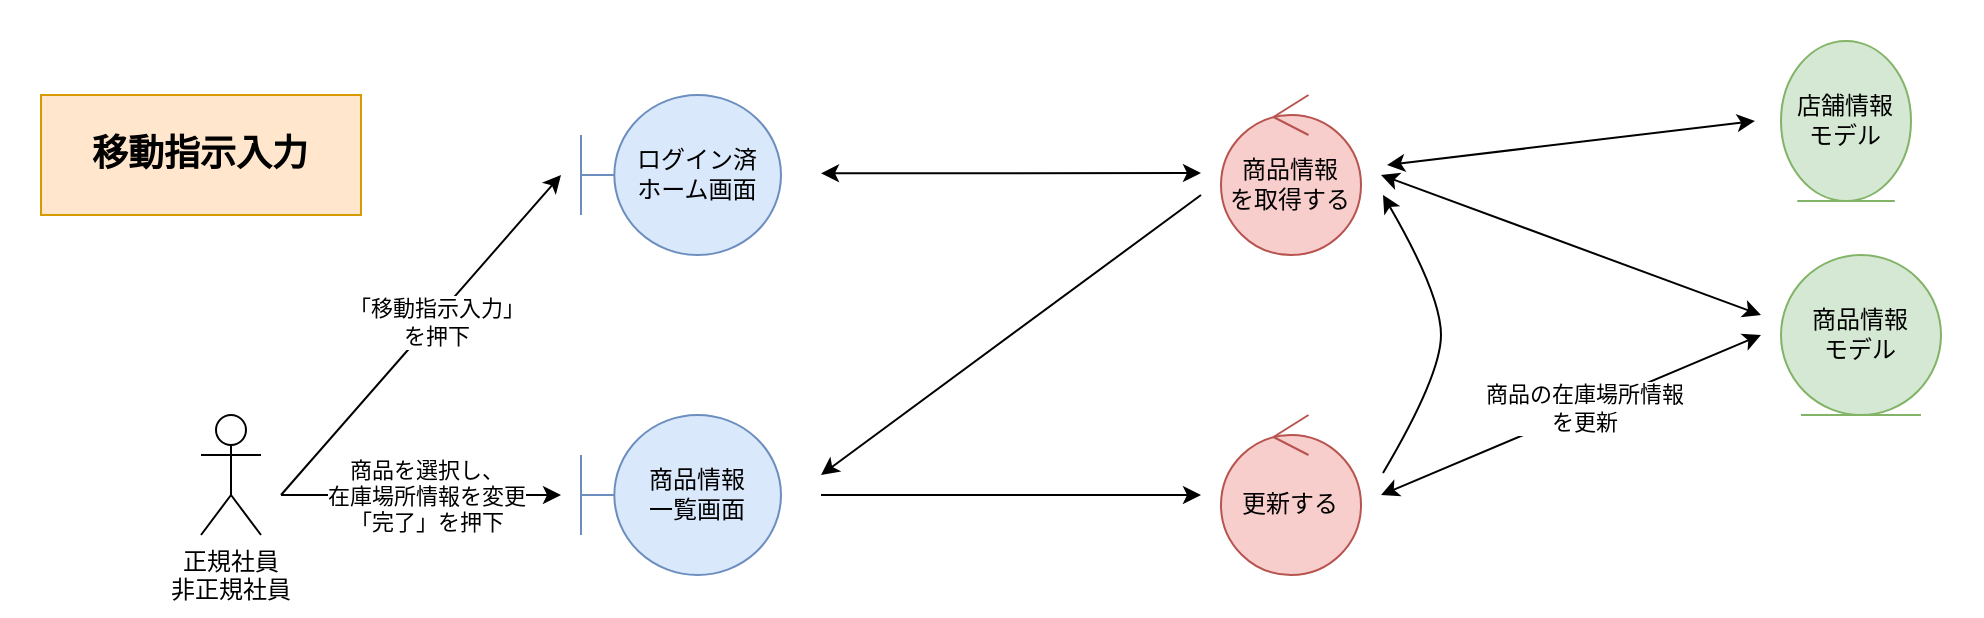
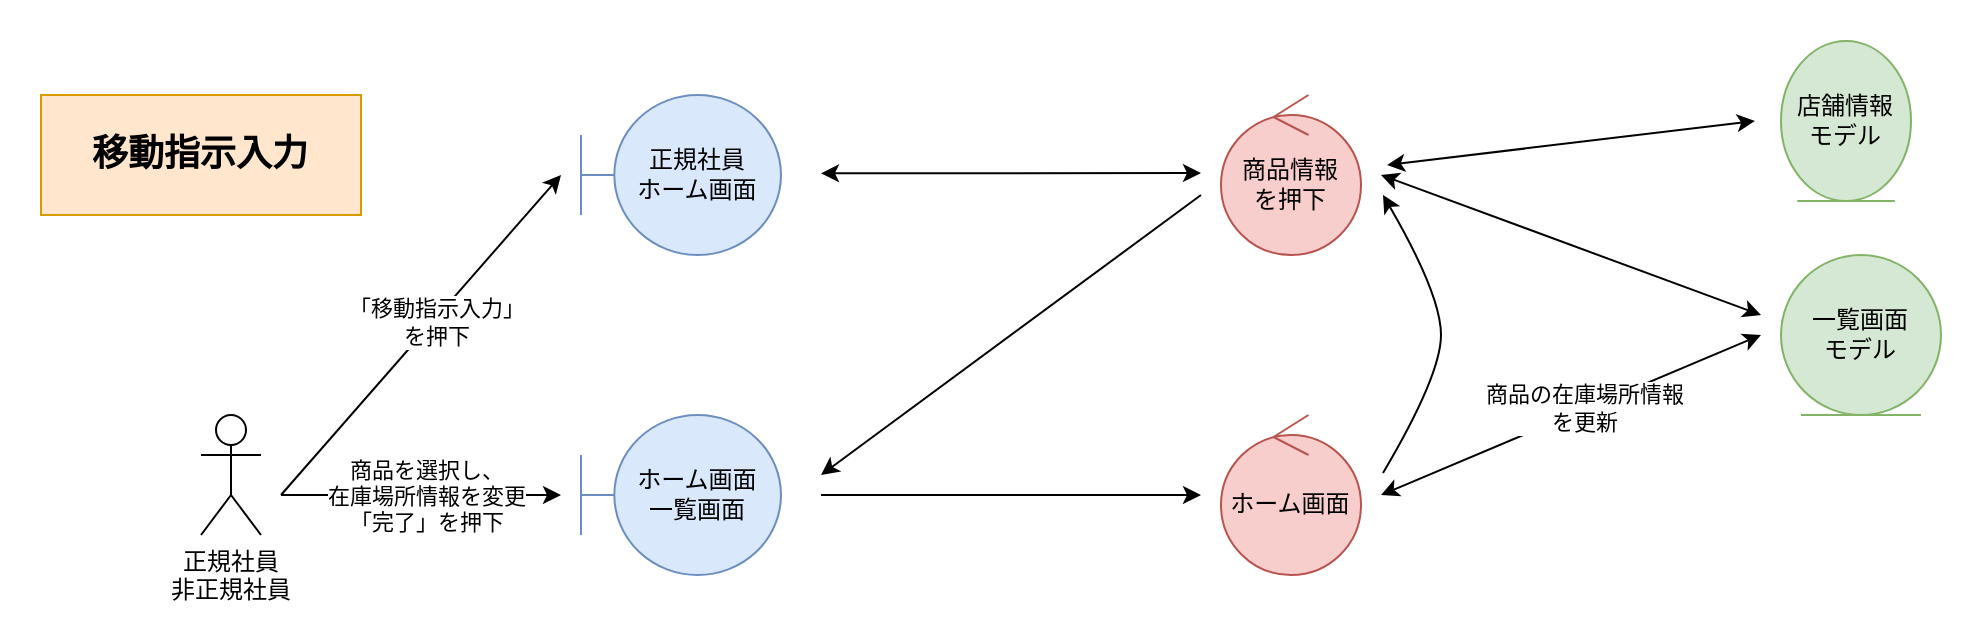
  <mxCell id="0" />
  <mxCell id="1" parent="0" />
  <mxCell id="2" value="正規社員&lt;br&gt;非正規社員" style="shape=umlActor;verticalLabelPosition=bottom;verticalAlign=top;html=1;" parent="1" vertex="1"><mxGeometry x="100" y="207" width="30" height="60" as="geometry" /></mxCell>
- <mxCell id="3" value="ログイン済&lt;br&gt;ホーム画面" style="shape=umlBoundary;whiteSpace=wrap;html=1;fillColor=#dae8fc;strokeColor=#6c8ebf;" parent="1" vertex="1"><mxGeometry x="290" y="47" width="100" height="80" as="geometry" /></mxCell>
- <mxCell id="4" value="商品情報&lt;br&gt;一覧画面" style="shape=umlBoundary;whiteSpace=wrap;html=1;fillColor=#dae8fc;strokeColor=#6c8ebf;" parent="1" vertex="1"><mxGeometry x="290" y="207" width="100" height="80" as="geometry" /></mxCell>
- <mxCell id="5" value="商品情報&lt;br&gt;を取得する" style="ellipse;shape=umlControl;whiteSpace=wrap;html=1;fillColor=#f8cecc;strokeColor=#b85450;" parent="1" vertex="1"><mxGeometry x="610" y="47" width="70" height="80" as="geometry" /></mxCell>
- <mxCell id="6" value="商品情報&lt;br&gt;モデル" style="ellipse;shape=umlEntity;whiteSpace=wrap;html=1;fillColor=#d5e8d4;strokeColor=#82b366;" parent="1" vertex="1"><mxGeometry x="890" y="127" width="80" height="80" as="geometry" /></mxCell>
+ <mxCell id="3" value="正規社員&lt;br&gt;ホーム画面" style="shape=umlBoundary;whiteSpace=wrap;html=1;fillColor=#dae8fc;strokeColor=#6c8ebf;" parent="1" vertex="1"><mxGeometry x="290" y="47" width="100" height="80" as="geometry" /></mxCell>
+ <mxCell id="4" value="ホーム画面&lt;br&gt;一覧画面" style="shape=umlBoundary;whiteSpace=wrap;html=1;fillColor=#dae8fc;strokeColor=#6c8ebf;" parent="1" vertex="1"><mxGeometry x="290" y="207" width="100" height="80" as="geometry" /></mxCell>
+ <mxCell id="5" value="商品情報&lt;br&gt;を押下" style="ellipse;shape=umlControl;whiteSpace=wrap;html=1;fillColor=#f8cecc;strokeColor=#b85450;" parent="1" vertex="1"><mxGeometry x="610" y="47" width="70" height="80" as="geometry" /></mxCell>
+ <mxCell id="6" value="一覧画面&lt;br&gt;モデル" style="ellipse;shape=umlEntity;whiteSpace=wrap;html=1;fillColor=#d5e8d4;strokeColor=#82b366;" parent="1" vertex="1"><mxGeometry x="890" y="127" width="80" height="80" as="geometry" /></mxCell>
  <mxCell id="7" value="" style="endArrow=classic;html=1;rounded=0;startArrow=classic;startFill=1;" parent="1" edge="1"><mxGeometry width="50" height="50" relative="1" as="geometry"><mxPoint x="410" y="86.17" as="sourcePoint" /><mxPoint x="600" y="86" as="targetPoint" /></mxGeometry></mxCell>
  <mxCell id="8" value="" style="endArrow=classic;html=1;rounded=0;" parent="1" edge="1"><mxGeometry width="50" height="50" relative="1" as="geometry"><mxPoint x="140" y="247" as="sourcePoint" /><mxPoint x="280" y="87" as="targetPoint" /></mxGeometry></mxCell>
  <mxCell id="9" value="「移動指示入力」&lt;br&gt;を押下" style="edgeLabel;html=1;align=center;verticalAlign=middle;resizable=0;points=[];labelBackgroundColor=default;fontColor=default;strokeColor=default;" parent="8" vertex="1" connectable="0"><mxGeometry x="0.132" y="-1" relative="1" as="geometry"><mxPoint x="-2" y="3" as="offset" /></mxGeometry></mxCell>
  <mxCell id="10" value="" style="endArrow=classic;html=1;rounded=0;strokeColor=default;labelBackgroundColor=default;fontColor=default;" parent="1" edge="1"><mxGeometry width="50" height="50" relative="1" as="geometry"><mxPoint x="140" y="247" as="sourcePoint" /><mxPoint x="280" y="247" as="targetPoint" /></mxGeometry></mxCell>
  <mxCell id="11" value="商品を選択し、&lt;br&gt;在庫場所情報を変更&lt;br&gt;「完了」を押下" style="edgeLabel;html=1;align=center;verticalAlign=middle;resizable=0;points=[];fontColor=default;labelBackgroundColor=default;" parent="10" vertex="1" connectable="0"><mxGeometry x="0.329" y="-2" relative="1" as="geometry"><mxPoint x="-21" y="-2" as="offset" /></mxGeometry></mxCell>
  <mxCell id="12" value="" style="endArrow=classic;html=1;rounded=0;startArrow=classic;startFill=1;" parent="1" edge="1"><mxGeometry width="50" height="50" relative="1" as="geometry"><mxPoint x="690" y="87" as="sourcePoint" /><mxPoint x="880" y="157" as="targetPoint" /></mxGeometry></mxCell>
  <mxCell id="13" value="" style="endArrow=none;html=1;rounded=0;jumpStyle=none;startArrow=classic;startFill=1;endFill=0;" parent="1" edge="1"><mxGeometry width="50" height="50" relative="1" as="geometry"><mxPoint x="600" y="247" as="sourcePoint" /><mxPoint x="410" y="247" as="targetPoint" /></mxGeometry></mxCell>
  <mxCell id="14" value="" style="endArrow=classic;html=1;rounded=0;" parent="1" edge="1"><mxGeometry width="50" height="50" relative="1" as="geometry"><mxPoint x="600" y="97" as="sourcePoint" /><mxPoint x="410" y="237" as="targetPoint" /></mxGeometry></mxCell>
- <mxCell id="15" value="更新する" style="ellipse;shape=umlControl;whiteSpace=wrap;html=1;fillColor=#f8cecc;strokeColor=#b85450;" parent="1" vertex="1"><mxGeometry x="610" y="207" width="70" height="80" as="geometry" /></mxCell>
+ <mxCell id="15" value="ホーム画面" style="ellipse;shape=umlControl;whiteSpace=wrap;html=1;fillColor=#f8cecc;strokeColor=#b85450;" parent="1" vertex="1"><mxGeometry x="610" y="207" width="70" height="80" as="geometry" /></mxCell>
  <mxCell id="16" value="" style="endArrow=classic;html=1;rounded=0;startArrow=classic;startFill=1;endFill=1;jumpStyle=none;labelBackgroundColor=default;fontColor=default;" parent="1" edge="1"><mxGeometry width="50" height="50" relative="1" as="geometry"><mxPoint x="880" y="167" as="sourcePoint" /><mxPoint x="690" y="247" as="targetPoint" /></mxGeometry></mxCell>
  <mxCell id="17" value="商品の在庫場所情報&lt;br&gt;を更新" style="edgeLabel;html=1;align=center;verticalAlign=middle;resizable=0;points=[];fontColor=default;labelBackgroundColor=default;" parent="16" vertex="1" connectable="0"><mxGeometry x="-0.169" relative="1" as="geometry"><mxPoint x="-9" y="3" as="offset" /></mxGeometry></mxCell>
  <mxCell id="18" value="移動指示入力" style="rounded=0;whiteSpace=wrap;html=1;fillColor=#ffe6cc;strokeColor=#d79b00;fontStyle=1;fontSize=18;" parent="1" vertex="1"><mxGeometry x="20" y="47" width="160" height="60" as="geometry" /></mxCell>
  <mxCell id="19" value="" style="curved=1;endArrow=classic;html=1;rounded=0;labelBackgroundColor=default;fontColor=default;jumpStyle=none;" parent="1" edge="1"><mxGeometry width="50" height="50" relative="1" as="geometry"><mxPoint x="691" y="236" as="sourcePoint" /><mxPoint x="691" y="97" as="targetPoint" /><Array as="points"><mxPoint x="720" y="187" /><mxPoint x="720" y="147" /></Array></mxGeometry></mxCell>
  <mxCell id="20" value="店舗情報&lt;br&gt;モデル" style="ellipse;shape=umlEntity;whiteSpace=wrap;html=1;fillColor=#d5e8d4;strokeColor=#82b366;" vertex="1" parent="1"><mxGeometry x="890" y="20" width="65" height="80" as="geometry" /></mxCell>
  <mxCell id="21" value="" style="endArrow=classic;html=1;rounded=0;startArrow=classic;startFill=1;" edge="1" parent="1"><mxGeometry width="50" height="50" relative="1" as="geometry"><mxPoint x="693" y="82" as="sourcePoint" /><mxPoint x="877" y="60" as="targetPoint" /></mxGeometry></mxCell>
